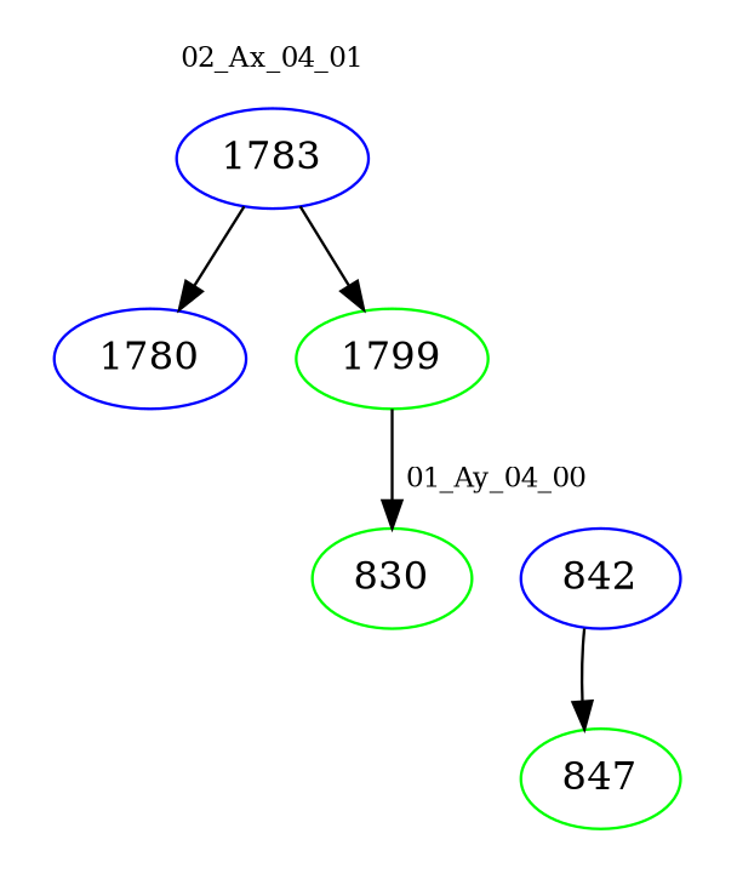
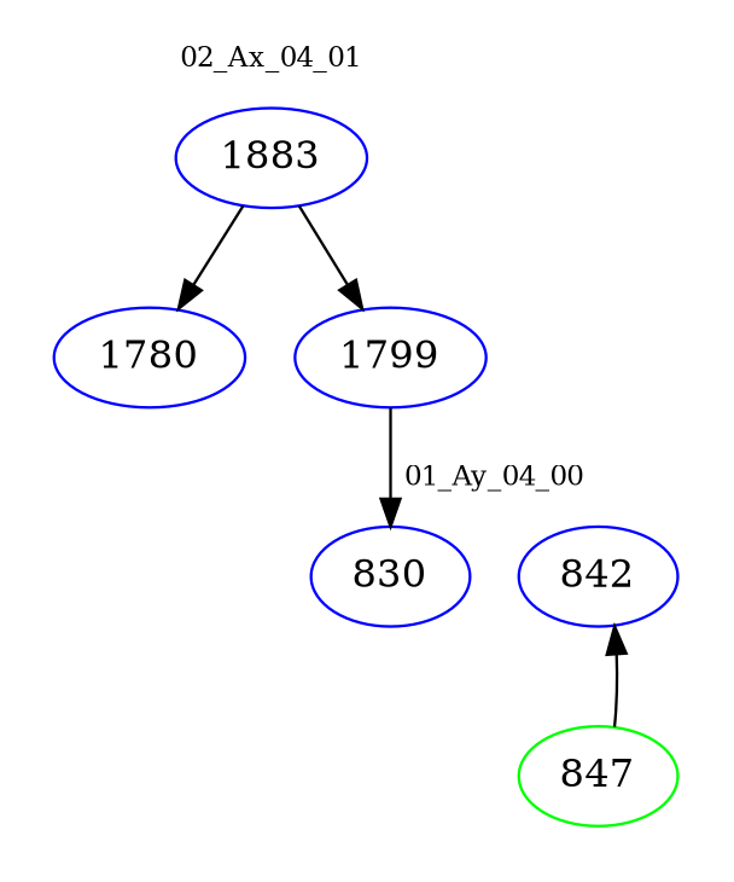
  digraph {
    node [color=blue]
    edge [color=black]
-   n1 [label=1783]
+   n1 [label=1883]
    n2 [label=1780]
-   n3 [color=green label=1799]
+   n3 [label=1799]
    n4 [label=842]
-   n5 [color=green label=830]
+   n5 [label=830]
    n6 [color=green label=847]
    subgraph cluster_1 {
      color=white
      fontsize=10
      label="02_Ax_04_01"
      n1
      n2
      n3
    }
    subgraph cluster_2 {
      color=white
      fontsize=10
      label="01_Ay_04_00"
      n4
      n5
      n6
    }
    n1 -> n2
    n1 -> n3
    n3 -> n5
-   n4 -> n6
+   n6 -> n4
  }
